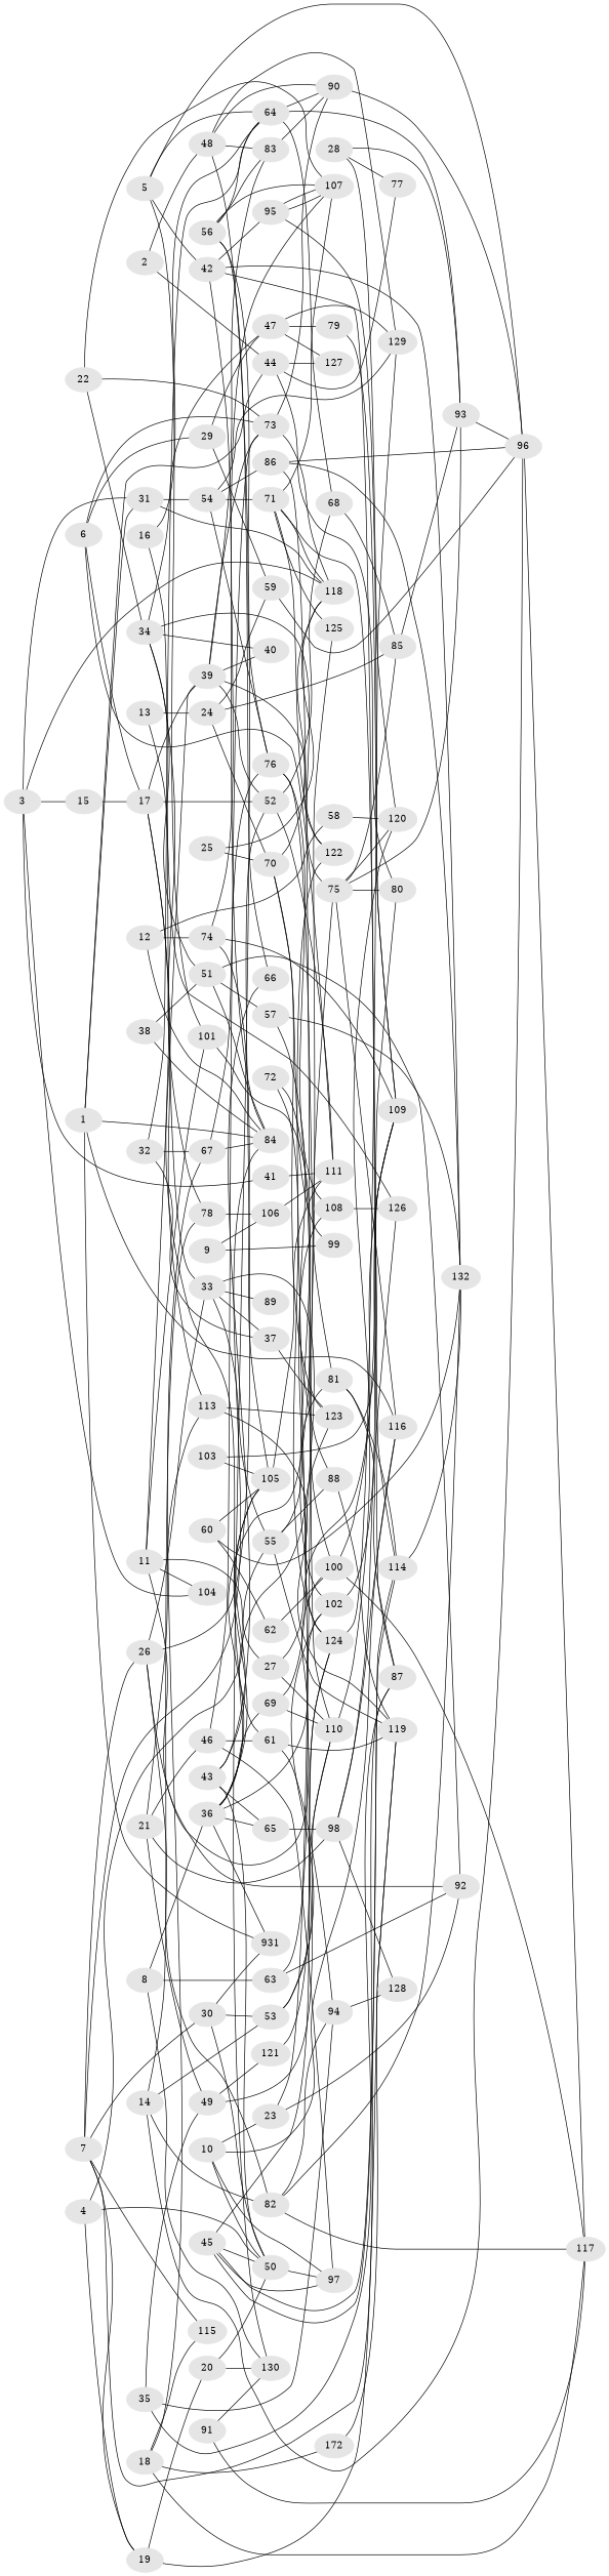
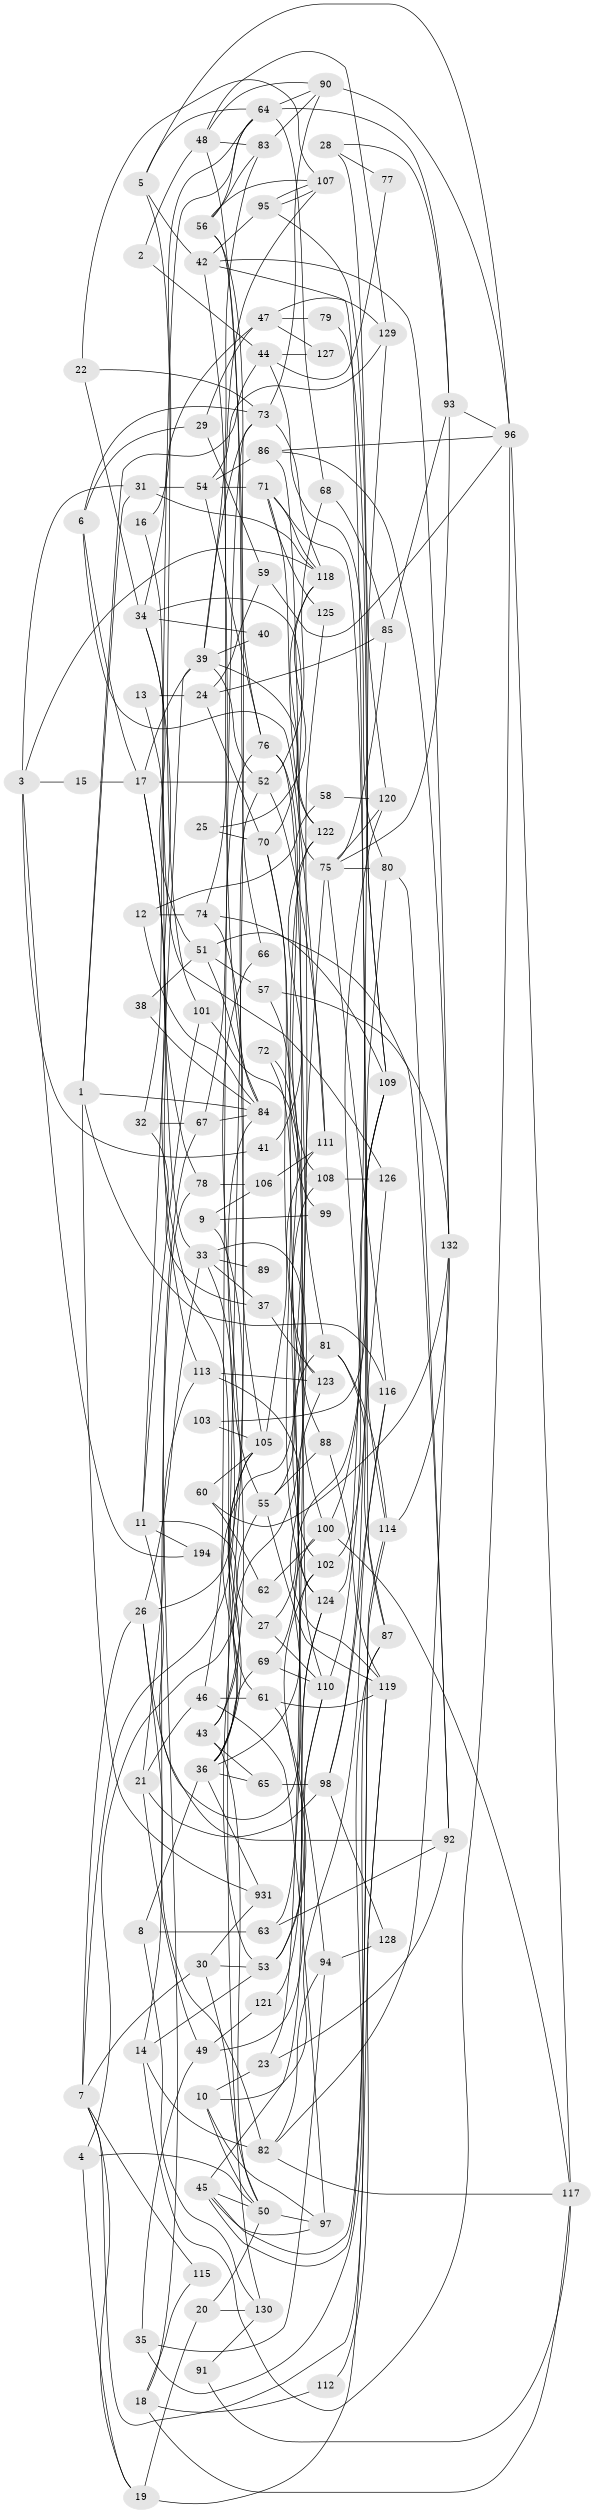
  graph {
    rankdir=LR
    node [color=gray90 style=filled]
    1
    31
    44
    84
    116
    n6 [label=931]
    118
    54
    80
    77
    127
    2
    48
    130
    83
    129
    90
    3
    15
    41
-   104
+   104 [label=194]
    17
    111
    4
    19
    50
    55
    20
    119
    97
    81
    88
    5
    42
    64
    96
    101
    87
    95
    132
    93
    68
    117
    102
    6
    29
    73
    39
    52
    61
    113
    59
    47
    7
    26
    30
    115
    82
    33
    53
    8
    36
    63
    65
    69
    100
    105
    123
    125
    92
    122
-   112 [label=172]
+   112
    9
    99
    106
    110
    10
    23
    75
    11
    27
    40
    12
    58
    74
    120
    107
    109
    13
    24
    126
    70
    85
    14
    78
    94
    16
    37
    89
    124
    18
    67
    76
    21
    46
    49
    98
    121
    128
    22
    34
    51
    25
    28
    79
    71
    86
    32
    57
    35
    108
    38
    43
    66
    45
    114
    56
    60
    62
    72
    91
    103
    1 -- 31
    1 -- 44
    1 -- 84
    1 -- 116
    1 -- n6
    31 -- 118
    31 -- 54
    44 -- 80
    44 -- 77
    44 -- 127
    54 -- 129
    54 -- 76
    54 -- 71
    54 -- 86
+   80 -- 92
    2 -- 44
    2 -- 48
    48 -- 130
    48 -- 83
    48 -- 129
    48 -- 90
    83 -- 90
    90 -- 96
    3 -- 31
    3 -- 118
    3 -- 15
    3 -- 41
    3 -- 104
    15 -- 17
-   41 -- 111
+   41 -- 122
    17 -- 39
    17 -- 52
    17 -- 61
    17 -- 113
    4 -- 19
    4 -- 50
    4 -- 55
    19 -- 20
    19 -- 119
    50 -- 97
    55 -- 119
    55 -- 81
    55 -- 88
    20 -- 130
    20 -- 50
    81 -- 87
    81 -- 114
    88 -- 119
    5 -- 42
    5 -- 64
    5 -- 96
    5 -- 101
    42 -- 84
    42 -- 87
    42 -- 95
    42 -- 132
    64 -- 90
    64 -- 93
    64 -- 68
    96 -- 117
    101 -- 102
    95 -- 107
    95 -- 107
    95 -- 109
    93 -- 96
    68 -- 85
    102 -- 109
    6 -- 17
    6 -- 111
    6 -- 29
    6 -- 73
    29 -- 59
    29 -- 47
    73 -- 118
    73 -- 90
    39 -- 83
    39 -- 73
    39 -- 52
    39 -- 122
    39 -- 40
    52 -- 111
    52 -- 68
    61 -- 119
    61 -- 94
    113 -- 119
    113 -- 123
    59 -- 96
    47 -- 127
    47 -- 129
    47 -- 79
    7 -- 84
    7 -- 19
    7 -- 87
    7 -- 26
    7 -- 30
    7 -- 115
    26 -- 102
    26 -- 52
    26 -- 82
    26 -- 33
    30 -- n6
    30 -- 50
    30 -- 53
    82 -- 132
    82 -- 117
    82 -- 94
    33 -- 55
    33 -- 37
    33 -- 89
    33 -- 124
    53 -- 102
    53 -- 110
    8 -- 130
    8 -- 36
    8 -- 63
    36 -- n6
    36 -- 65
    36 -- 69
    36 -- 100
    36 -- 105
    36 -- 123
    36 -- 125
    63 -- 92
    63 -- 122
    65 -- 98
    69 -- 110
    69 -- 108
    100 -- 117
    100 -- 109
    105 -- 111
    112 -- 119
+   9 -- 53
    9 -- 99
    9 -- 106
    106 -- 111
    110 -- 120
    10 -- 116
    10 -- 50
    10 -- 97
    10 -- 23
    23 -- 92
    23 -- 75
    75 -- 116
    75 -- 80
    75 -- 93
    75 -- 120
    75 -- 85
    11 -- 104
    11 -- 101
    11 -- 39
    11 -- 92
    11 -- 27
    27 -- 80
    27 -- 110
    12 -- 84
    12 -- 58
    12 -- 74
    58 -- 120
    74 -- 105
    74 -- 107
    74 -- 109
    13 -- 24
    13 -- 126
    24 -- 59
    24 -- 70
    24 -- 85
    70 -- 118
    70 -- 123
    70 -- 99
    85 -- 93
    14 -- 96
    14 -- 82
    14 -- 53
    14 -- 78
    78 -- 106
    94 -- 128
    16 -- 64
    16 -- 33
    37 -- 123
    124 -- 129
    18 -- 117
    18 -- 115
    18 -- 112
    18 -- 67
    67 -- 84
    67 -- 76
    76 -- 81
    76 -- 108
    21 -- 113
    21 -- 46
    21 -- 49
    21 -- 98
    46 -- 97
    46 -- 73
    46 -- 61
    49 -- 110
    49 -- 121
    98 -- 116
    98 -- 126
    98 -- 128
    121 -- 124
    22 -- 73
    22 -- 107
    22 -- 34
    34 -- 47
    34 -- 75
    34 -- 40
    34 -- 78
    34 -- 51
    51 -- 84
    51 -- 92
    51 -- 57
    25 -- 118
    25 -- 70
    28 -- 77
    28 -- 93
    28 -- 120
    79 -- 109
    71 -- 118
    71 -- 125
    71 -- 122
-   71 -- 107
    71 -- 114
    86 -- 96
    86 -- 132
    86 -- 110
    32 -- 64
    32 -- 37
    32 -- 67
    57 -- 88
    57 -- 132
    35 -- 87
    35 -- 94
    35 -- 49
    108 -- 126
    38 -- 84
    38 -- 51
    43 -- 50
    43 -- 65
    43 -- 105
    43 -- 66
    45 -- 50
    45 -- 97
    45 -- 124
    45 -- 114
    45 -- 114
    114 -- 132
    56 -- 83
    56 -- 64
    56 -- 107
    56 -- 76
    56 -- 66
    60 -- 132
    60 -- 105
    60 -- 62
    62 -- 100
    72 -- 100
    72 -- 124
    91 -- 130
    91 -- 117
    103 -- 105
    103 -- 109
  }
